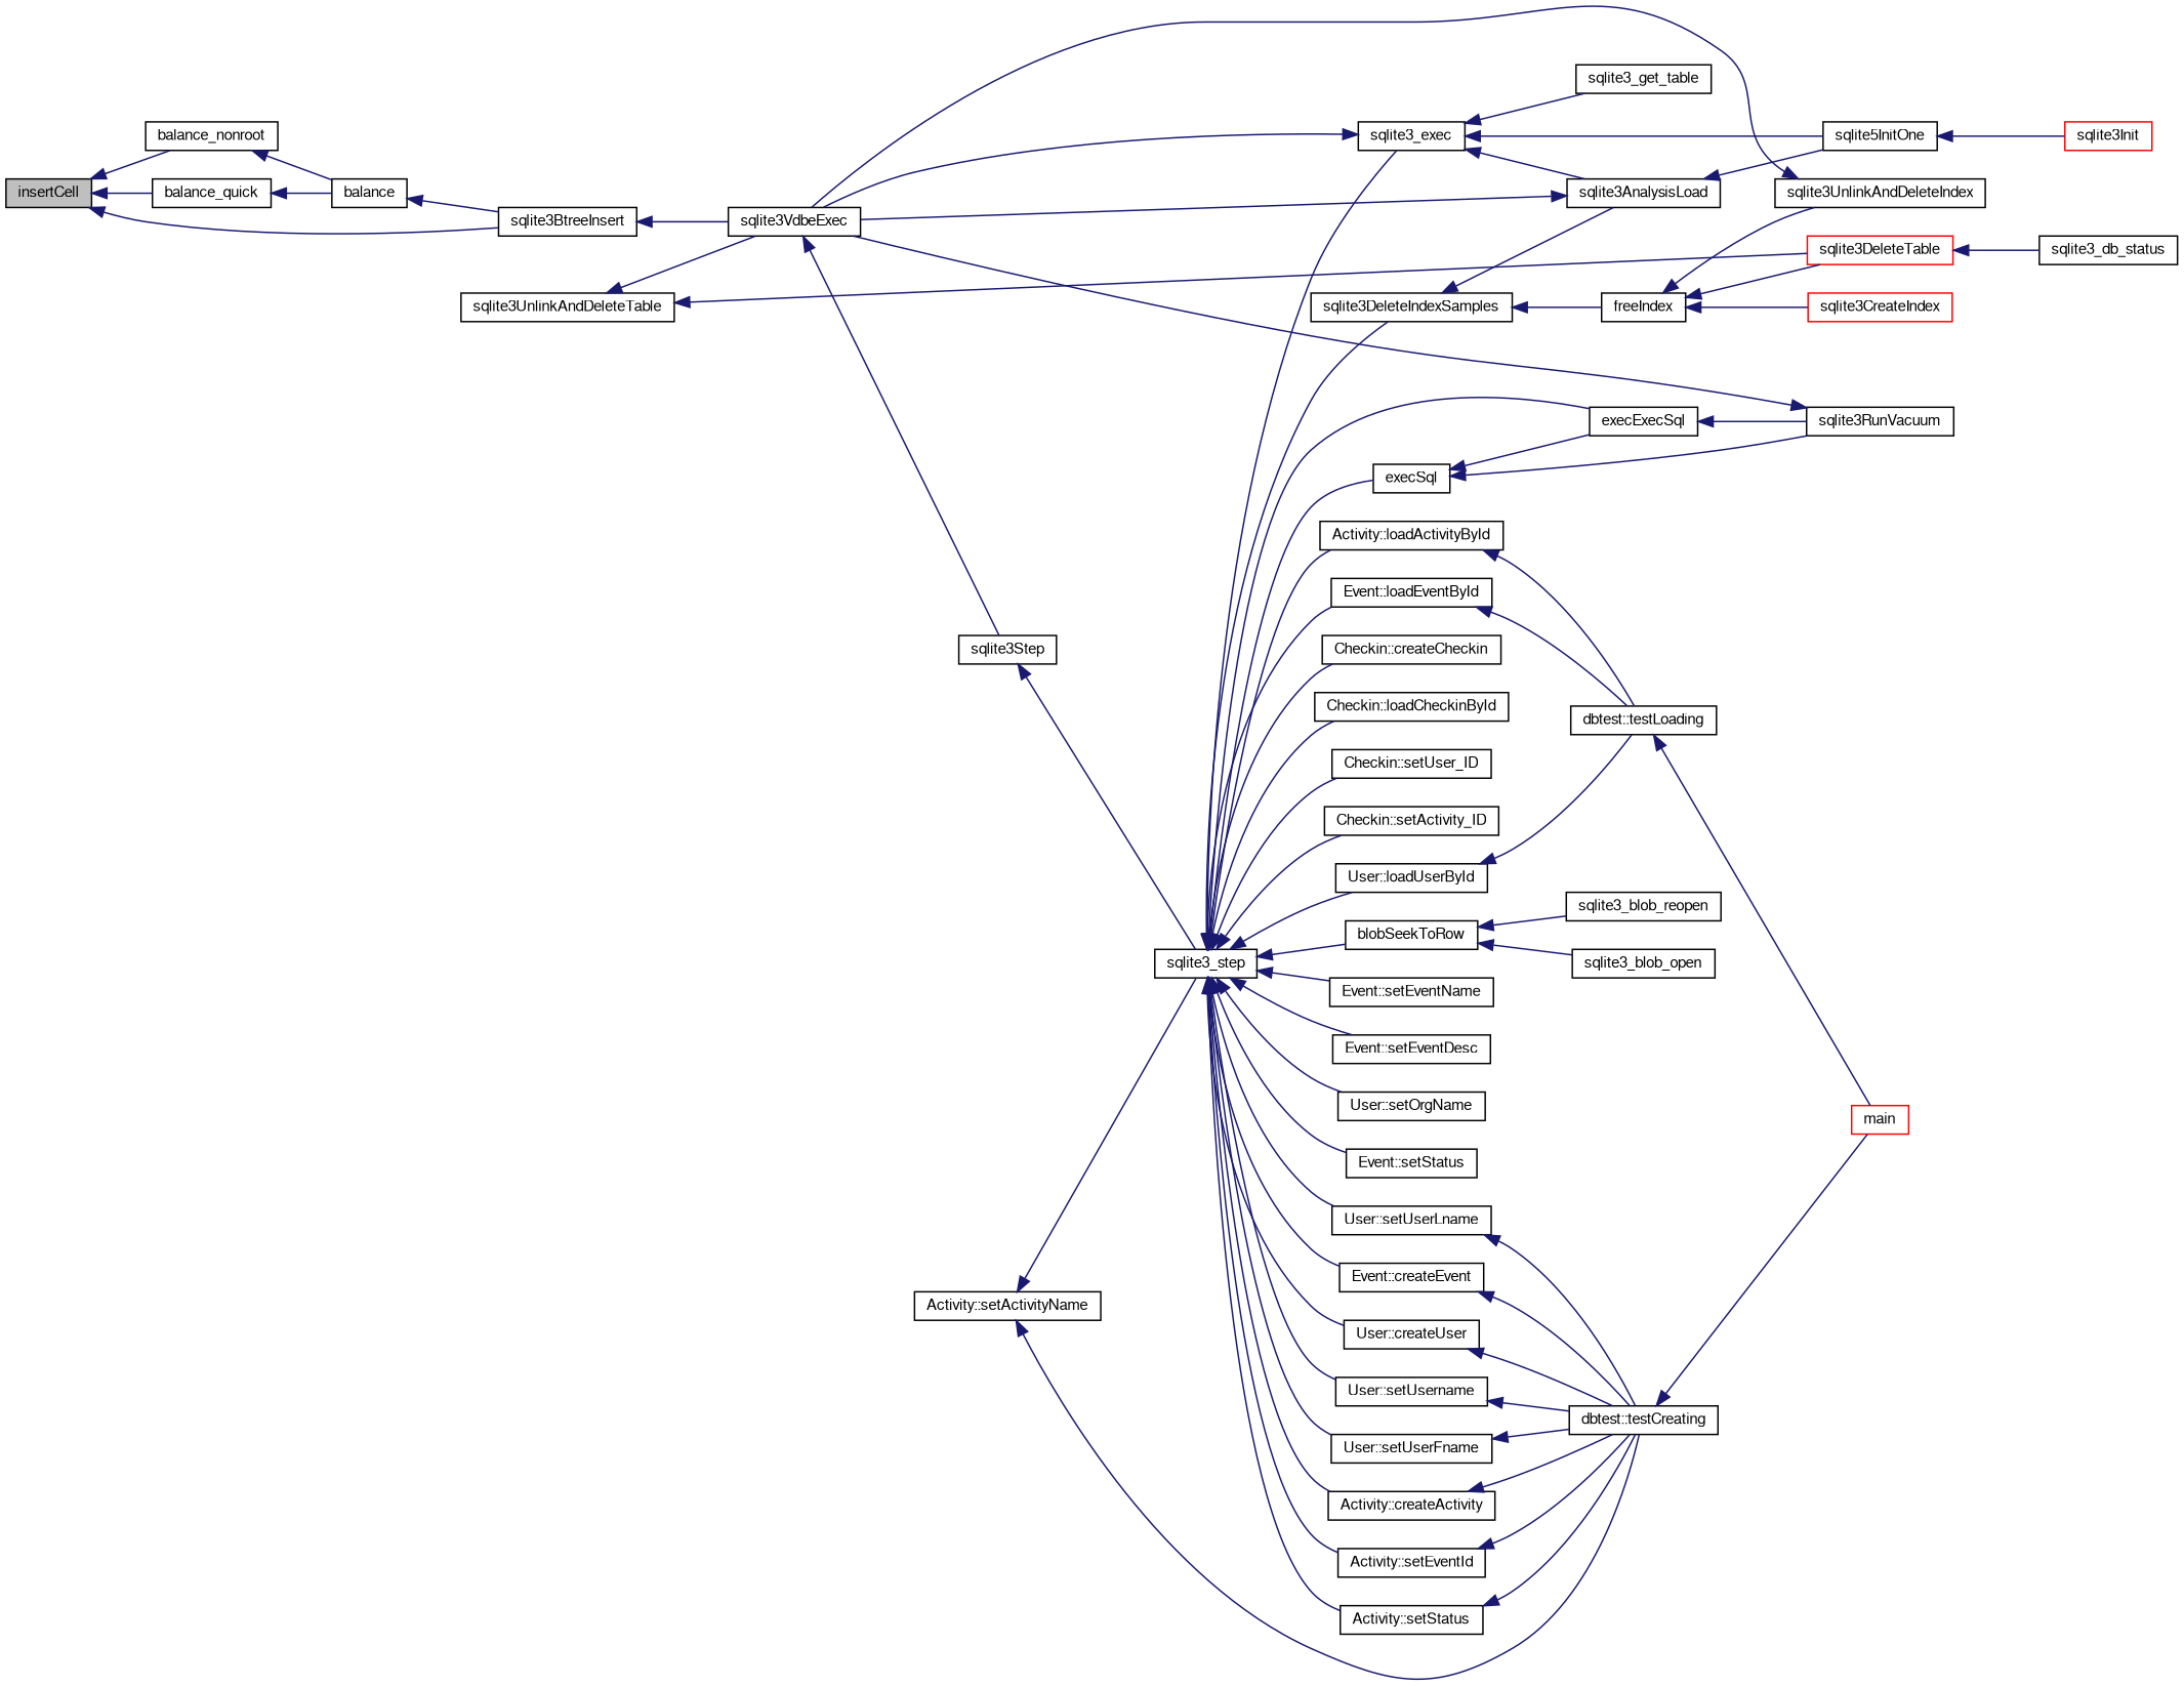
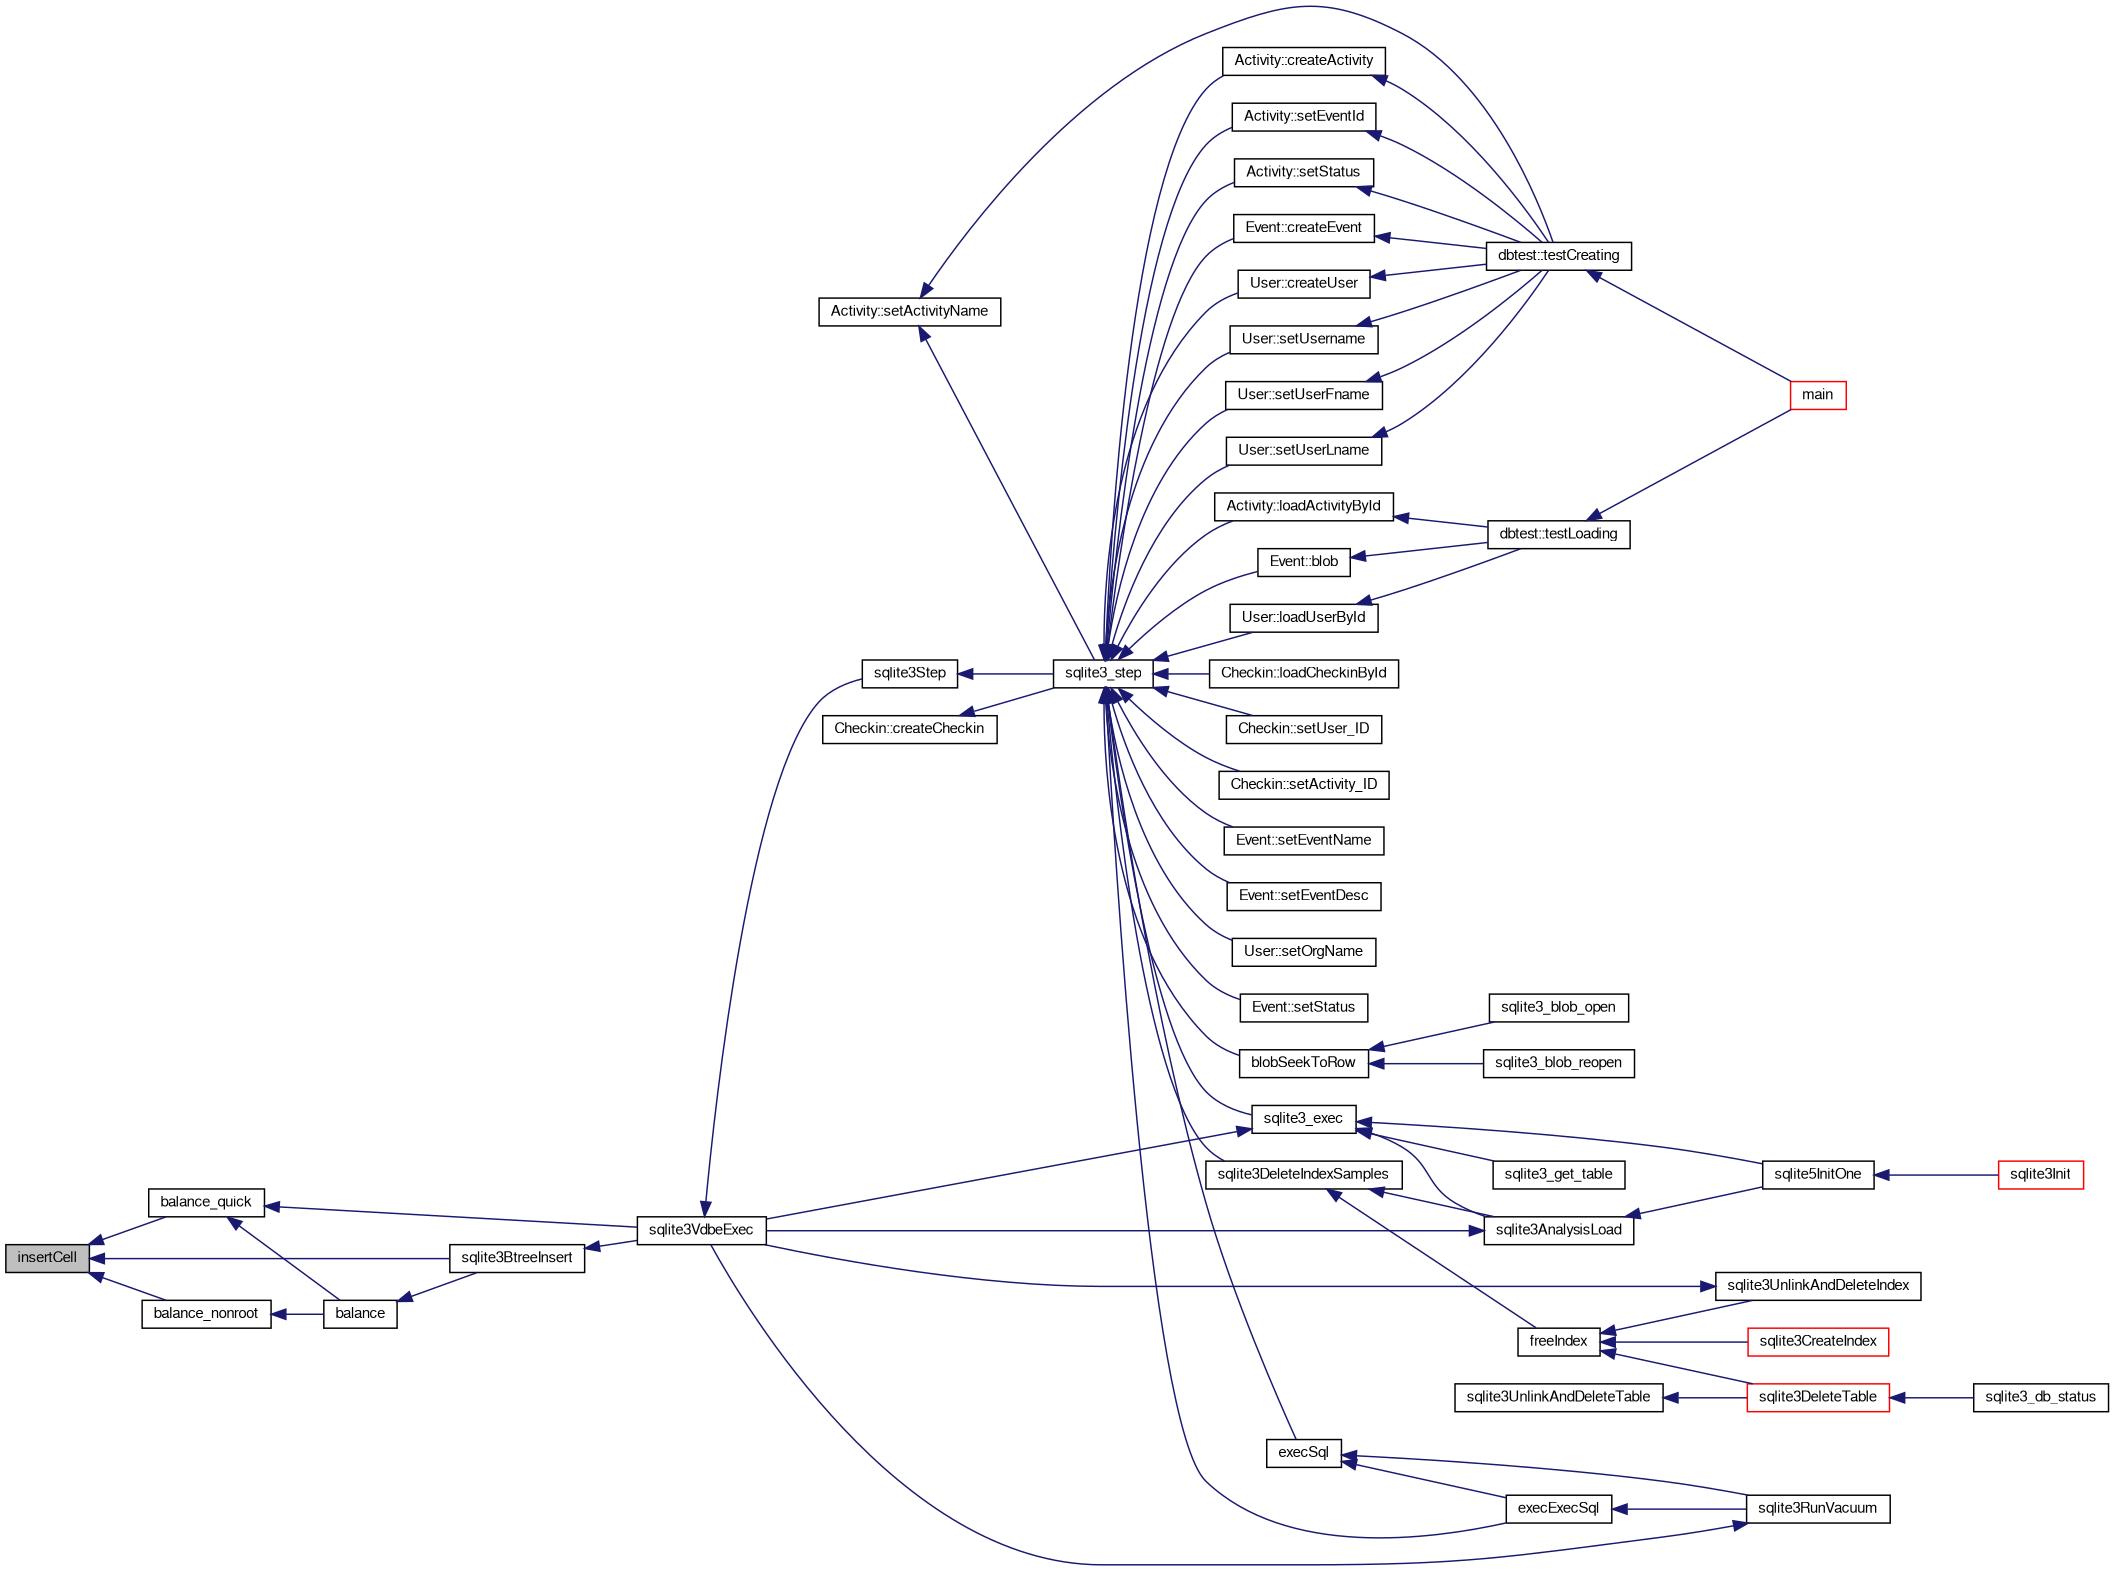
  digraph {
    rankdir=LR
    node [color=black fillcolor=white fontname=FreeSans fontsize=10 shape=record style=filled]
    edge [color=midnightblue dir=back fontname=FreeSans fontsize=10 labelfontname=FreeSans labelfontsize=10 style=solid]
    n1 [fillcolor=grey75 fontcolor=black height=0.2 label=insertCell width=0.4]
    n2 [height=0.2 label=balance_quick width=0.4]
    n3 [height=0.2 label=sqlite3BtreeInsert width=0.4]
    n4 [height=0.2 label=balance_nonroot width=0.4]
    n5 [height=0.2 label=balance width=0.4]
    n6 [height=0.2 label=sqlite3VdbeExec width=0.4]
    n7 [height=0.2 label=sqlite3Step width=0.4]
    n8 [height=0.2 label=sqlite3_step width=0.4]
    n9 [height=0.2 label="Activity::createActivity" width=0.4]
    n10 [height=0.2 label="Activity::loadActivityById" width=0.4]
    n11 [height=0.2 label="Activity::setEventId" width=0.4]
    n12 [height=0.2 label="Activity::setStatus" width=0.4]
    n13 [height=0.2 label="Checkin::createCheckin" width=0.4]
    n14 [height=0.2 label="Checkin::loadCheckinById" width=0.4]
    n15 [height=0.2 label="Checkin::setUser_ID" width=0.4]
    n16 [height=0.2 label="Checkin::setActivity_ID" width=0.4]
    n17 [height=0.2 label="Event::createEvent" width=0.4]
-   n18 [height=0.2 label="Event::loadEventById" width=0.4]
+   n18 [height=0.2 label="Event::blob" width=0.4]
    n19 [height=0.2 label="Event::setEventName" width=0.4]
    n20 [height=0.2 label="Event::setEventDesc" width=0.4]
    n21 [height=0.2 label="User::setOrgName" width=0.4]
    n22 [height=0.2 label="Event::setStatus" width=0.4]
    n23 [height=0.2 label=blobSeekToRow width=0.4]
    n24 [height=0.2 label=sqlite3DeleteIndexSamples width=0.4]
    n25 [height=0.2 label=sqlite3_exec width=0.4]
    n26 [height=0.2 label=execSql width=0.4]
    n27 [height=0.2 label=execExecSql width=0.4]
    n28 [height=0.2 label="User::createUser" width=0.4]
    n29 [height=0.2 label="User::loadUserById" width=0.4]
    n30 [height=0.2 label="User::setUsername" width=0.4]
    n31 [height=0.2 label="User::setUserFname" width=0.4]
    n32 [height=0.2 label="User::setUserLname" width=0.4]
    n33 [height=0.2 label="dbtest::testCreating" width=0.4]
    n34 [height=0.2 label="dbtest::testLoading" width=0.4]
    n35 [height=0.2 label="Activity::setActivityName" width=0.4]
    n36 [height=0.2 label=sqlite3_blob_open width=0.4]
    n37 [height=0.2 label=sqlite3_blob_reopen width=0.4]
    n38 [height=0.2 label=sqlite3AnalysisLoad width=0.4]
    n39 [height=0.2 label=freeIndex width=0.4]
    n40 [height=0.2 label=sqlite5InitOne width=0.4]
    n41 [height=0.2 label=sqlite3_get_table width=0.4]
    n42 [height=0.2 label=sqlite3RunVacuum width=0.4]
    n43 [color=red height=0.2 label=main width=0.4]
    n44 [height=0.2 label=sqlite3UnlinkAndDeleteIndex width=0.4]
    n45 [color=red height=0.2 label=sqlite3DeleteTable width=0.4]
    n46 [color=red height=0.2 label=sqlite3CreateIndex width=0.4]
    n47 [color=red height=0.2 label=sqlite3Init width=0.4]
    n48 [height=0.2 label=sqlite3_db_status width=0.4]
    n49 [height=0.2 label=sqlite3UnlinkAndDeleteTable width=0.4]
    n1 -> n2
    n1 -> n3
    n1 -> n4
    n2 -> n5
    n3 -> n6
    n4 -> n5
    n5 -> n3
    n6 -> n7
    n7 -> n8
    n8 -> n9
    n8 -> n10
    n8 -> n11
    n8 -> n12
-   n8 -> n13
+   n13 -> n8
    n8 -> n14
    n8 -> n15
    n8 -> n16
    n8 -> n17
    n8 -> n18
    n8 -> n19
    n8 -> n20
    n8 -> n21
    n8 -> n22
    n8 -> n23
    n8 -> n24
    n8 -> n25
    n8 -> n26
    n8 -> n27
    n8 -> n28
    n8 -> n29
    n8 -> n30
    n8 -> n31
    n8 -> n32
    n9 -> n33
    n10 -> n34
    n11 -> n33
    n12 -> n33
    n17 -> n33
    n18 -> n34
    n23 -> n36
    n23 -> n37
    n24 -> n38
    n24 -> n39
    n25 -> n6
    n25 -> n38
    n25 -> n40
    n25 -> n41
    n26 -> n27
    n26 -> n42
    n27 -> n42
    n28 -> n33
    n29 -> n34
    n30 -> n33
    n31 -> n33
    n32 -> n33
    n33 -> n43
    n34 -> n43
    n35 -> n8
    n35 -> n33
    n38 -> n6
    n38 -> n40
    n39 -> n44
    n39 -> n45
    n39 -> n46
    n40 -> n47
    n42 -> n6
    n44 -> n6
    n45 -> n48
-   n49 -> n6
+   n2 -> n6
    n49 -> n45
  }
